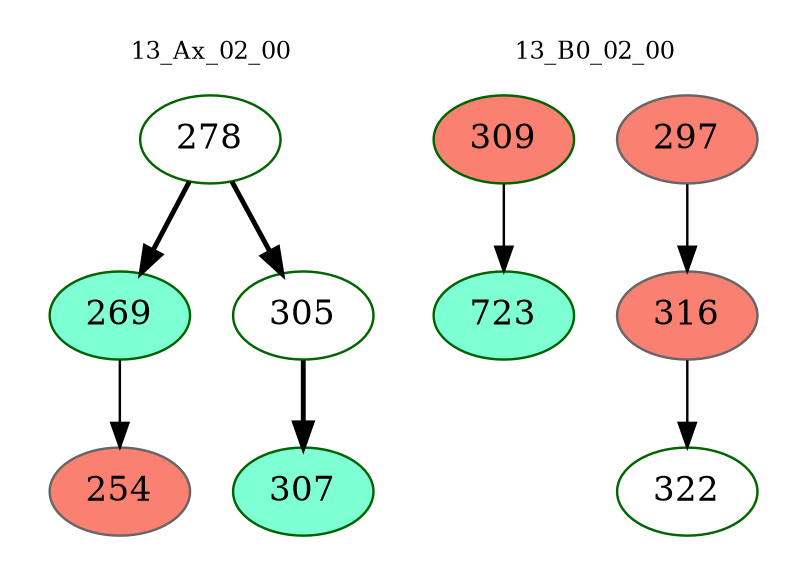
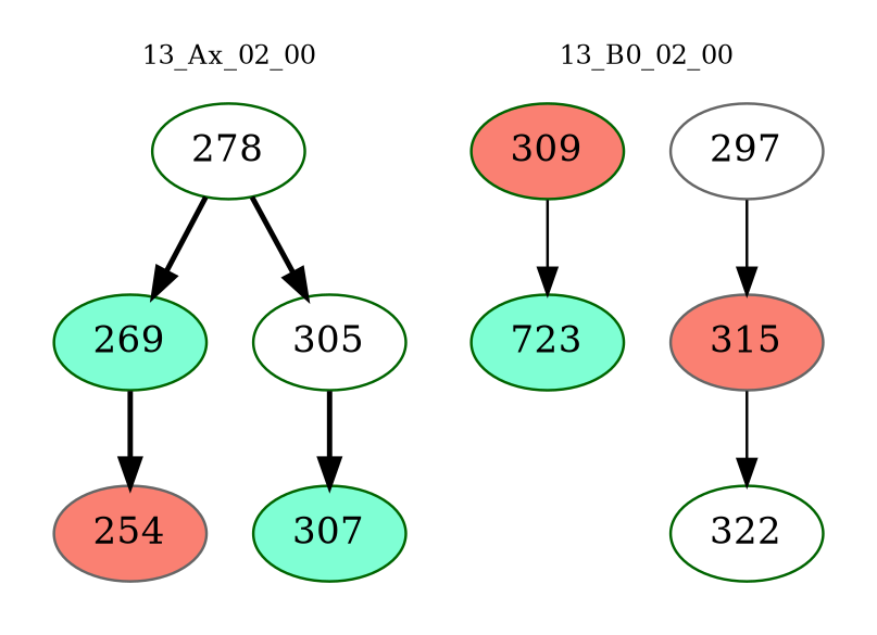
  digraph {
    node [color=darkgreen fillcolor=white style=filled]
    edge [color=black style=bold]
    n1 [label=278]
    n2 [fillcolor=aquamarine label=269]
    n3 [label=305]
    n4 [color=gray40 fillcolor=salmon label=254]
    n5 [fillcolor=aquamarine label=307]
-   n6 [color=gray40 fillcolor=salmon label=297]
-   n7 [color=gray40 fillcolor=salmon label=316]
+   n6 [color=gray40 label=297]
+   n7 [color=gray40 fillcolor=salmon label=315]
    n8 [fillcolor=salmon label=309]
    n9 [label=322]
    n10 [fillcolor=aquamarine label=723]
    subgraph cluster_1 {
      color=white
      fontsize=10
      label="13_Ax_02_00"
      n1
      n2
      n3
      n4
      n5
    }
    subgraph cluster_2 {
      color=white
      fontsize=10
      label="13_B0_02_00"
      n6
      n7
      n8
      n9
      n10
    }
    n1 -> n2
    n1 -> n3
-   n2 -> n4 [style=solid]
+   n2 -> n4
    n3 -> n5
    n6 -> n7 [style=solid]
    n7 -> n9 [style=solid]
    n8 -> n10 [style=solid]
  }
